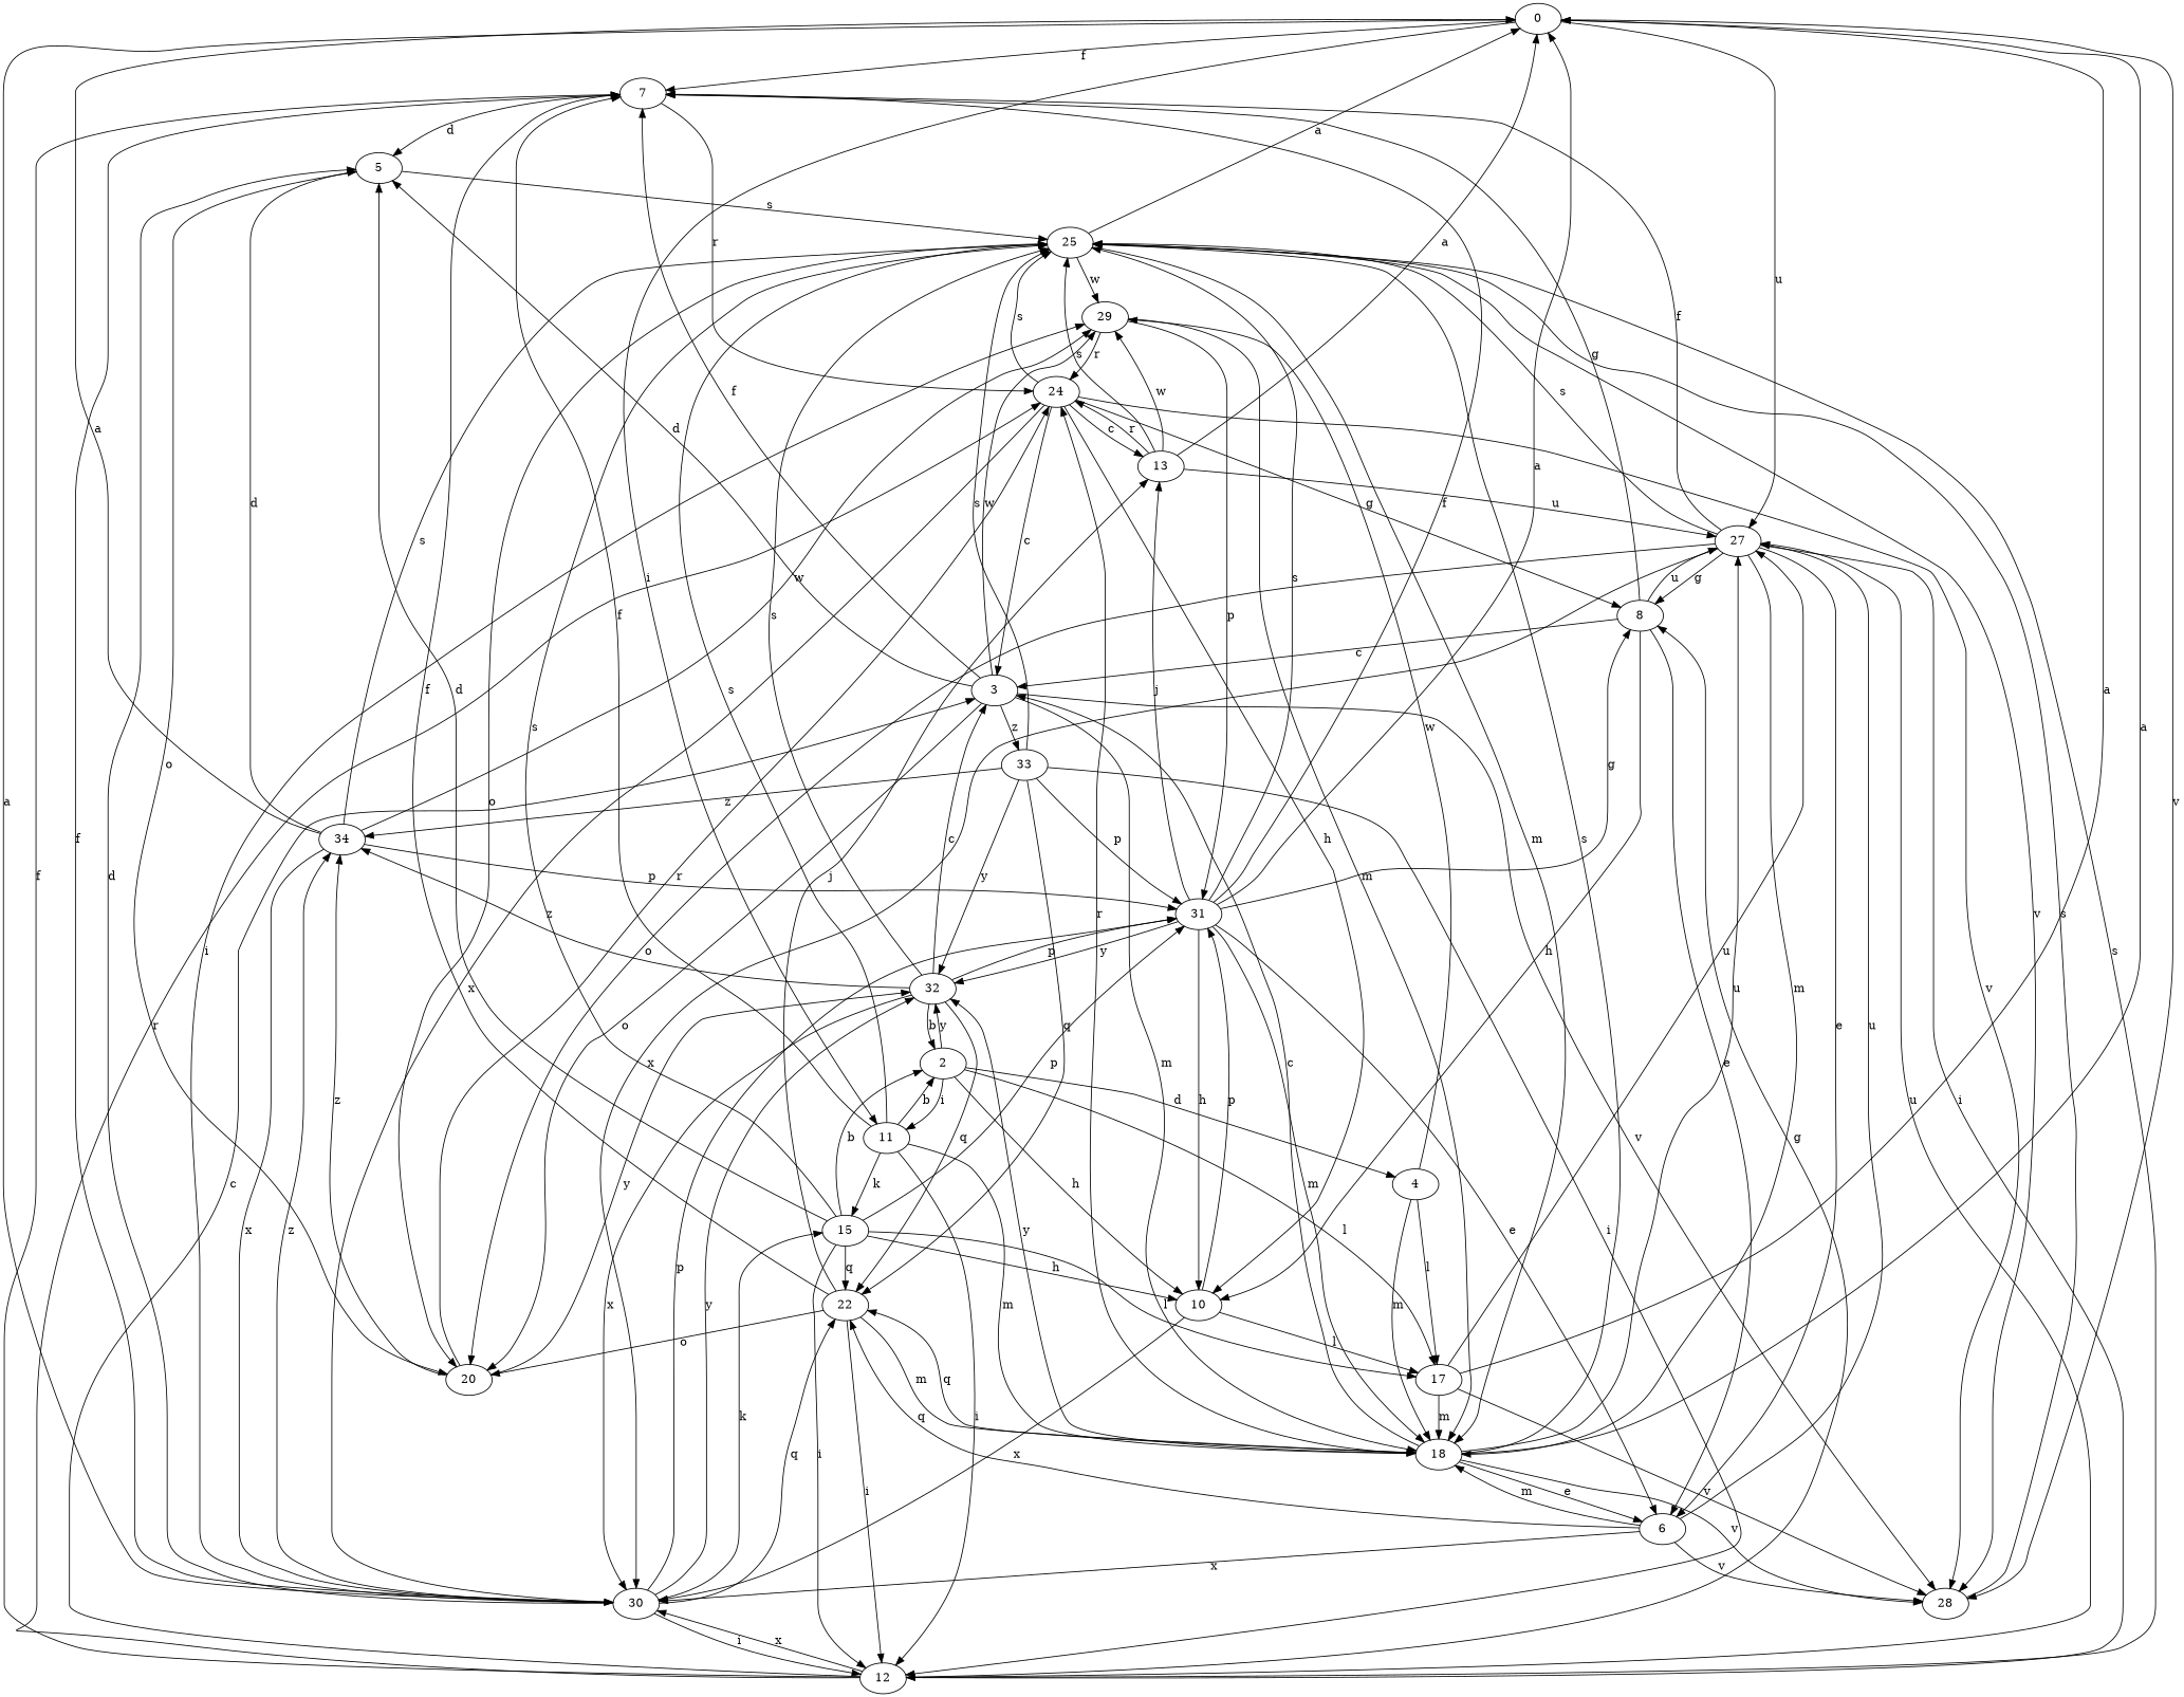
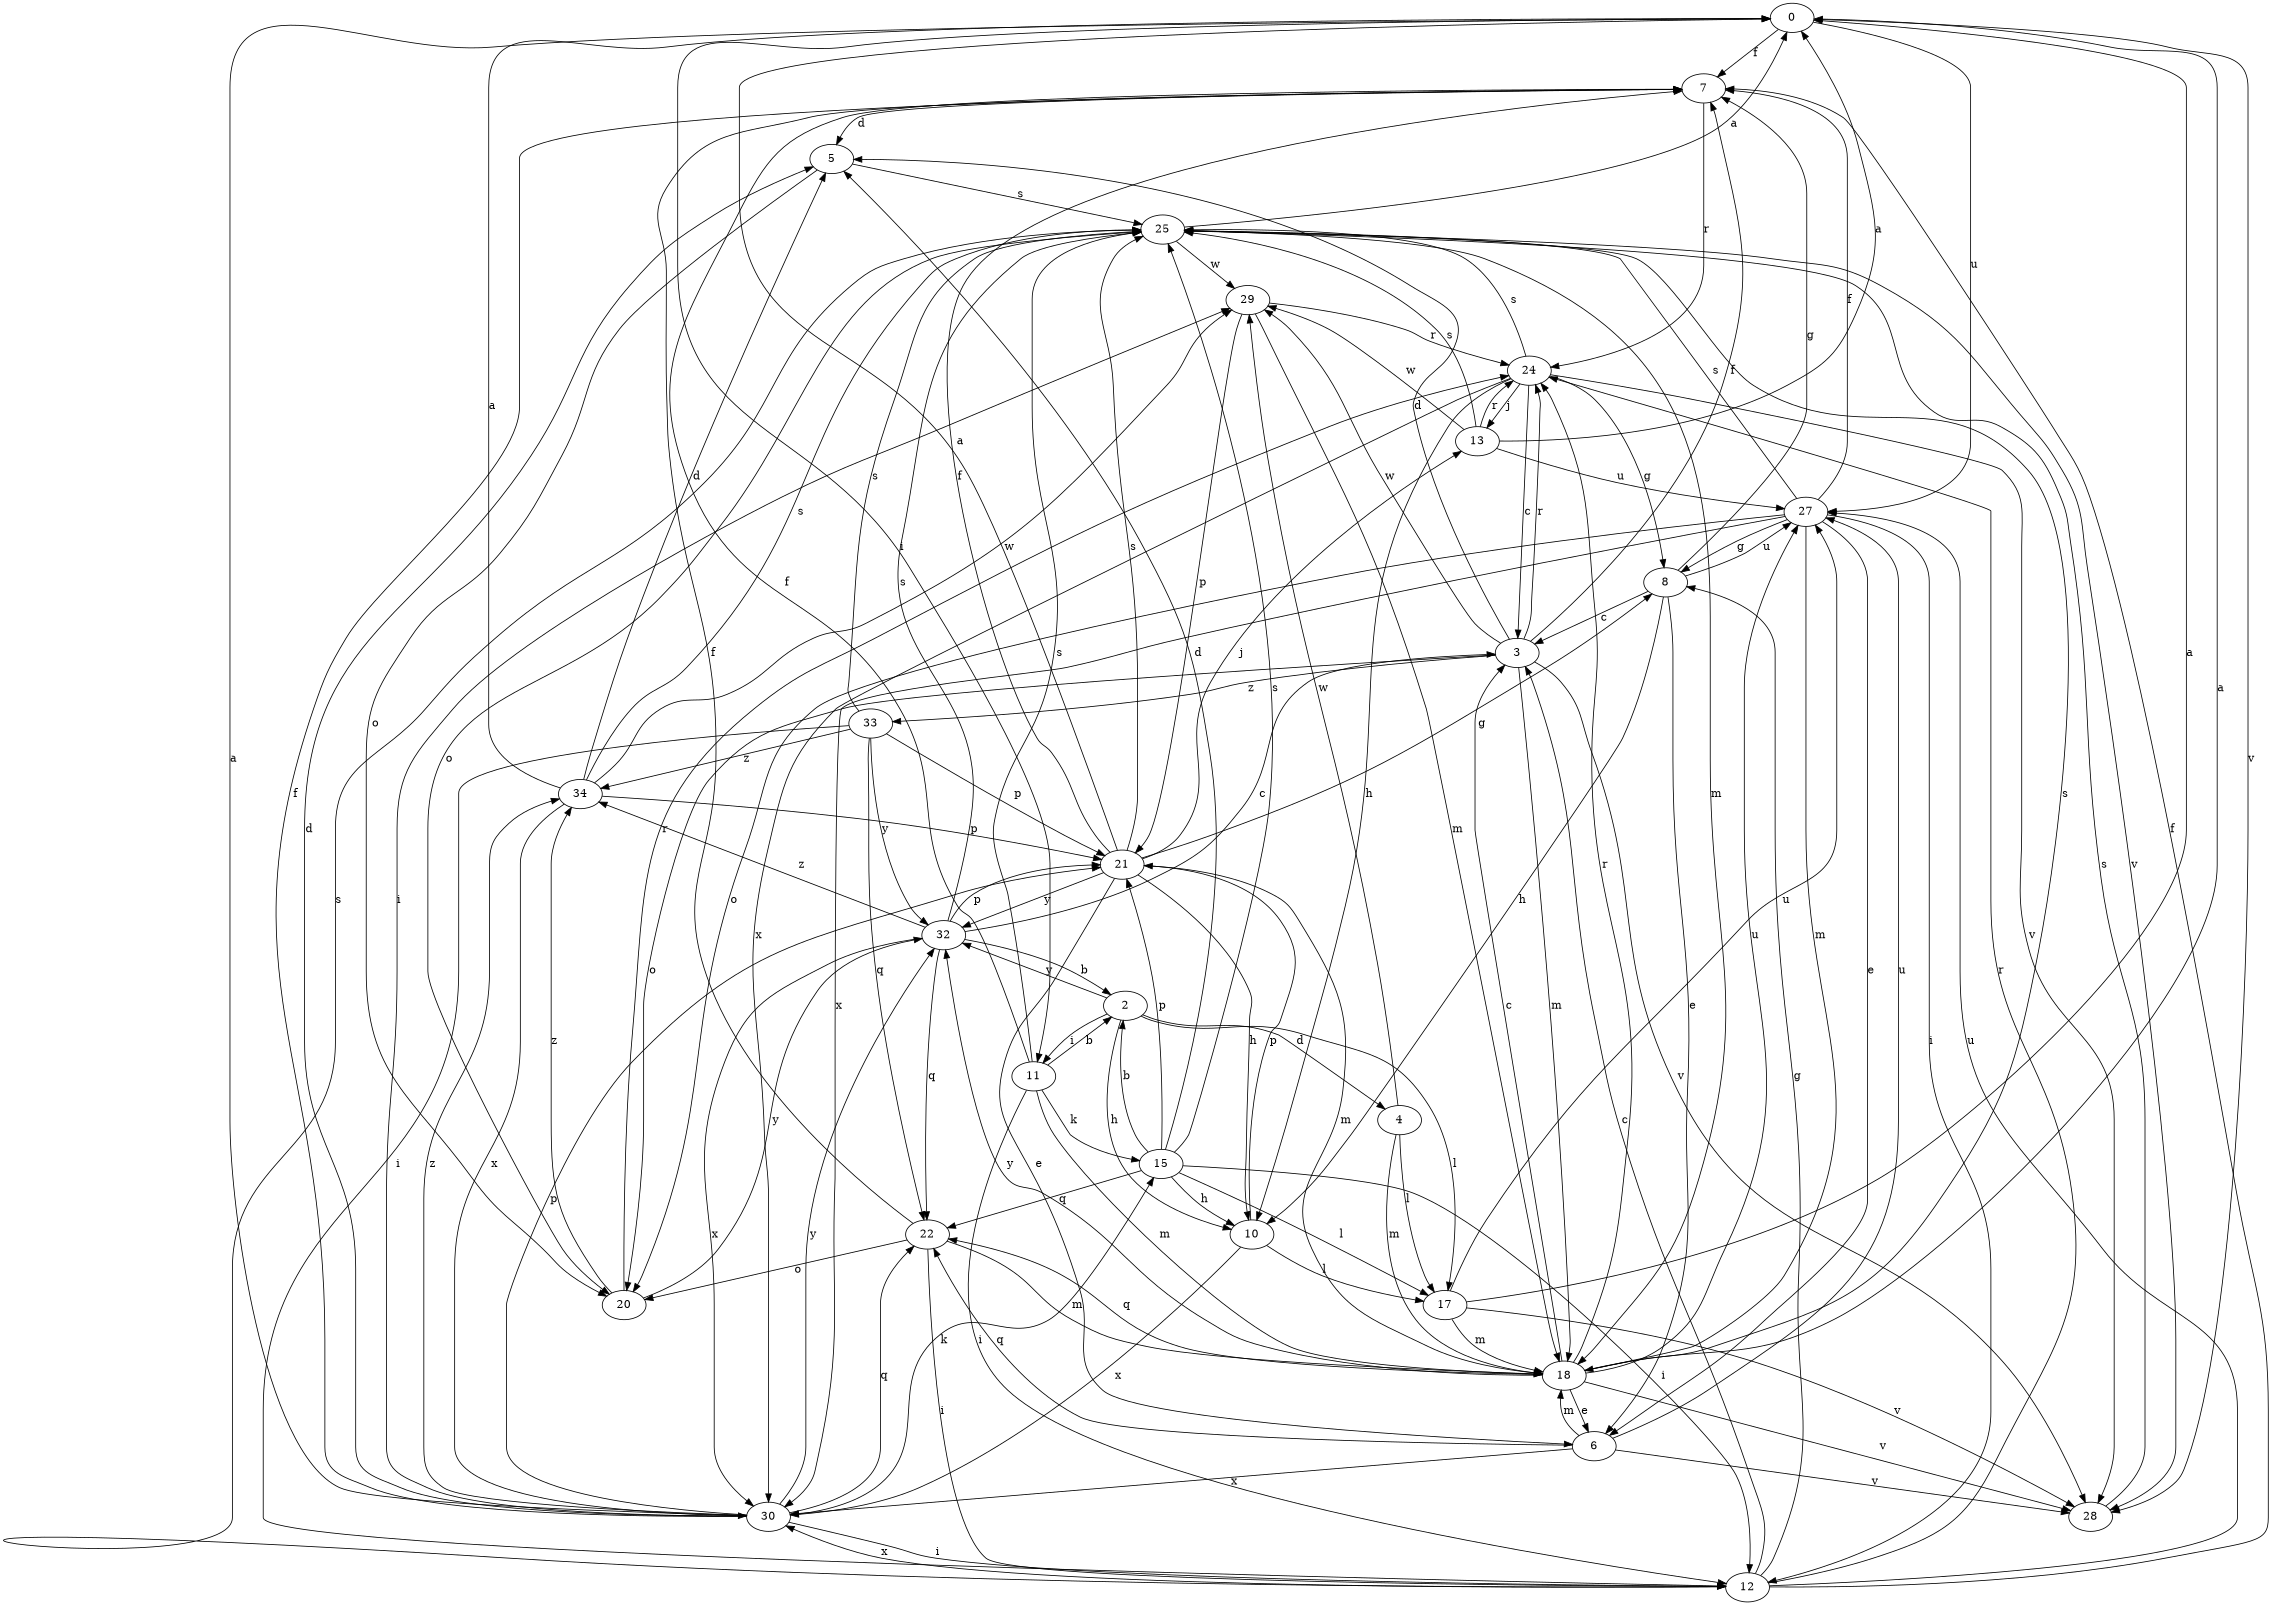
  strict digraph {
    0
    7
    11
    27
    28
    5
    24
    2
    18
    25
    12
    15
    20
    6
    30
    8
    4
    10
    17
    32
    29
-   21 [label=31]
+   21
    3
    22
    34
    33
    13
    0 -> 7 [label=f]
    0 -> 11 [label=i]
    0 -> 27 [label=u]
    0 -> 28 [label=v]
    7 -> 5 [label=d]
    7 -> 24 [label=r]
    11 -> 7 [label=f]
    11 -> 2 [label=b]
    11 -> 18 [label=m]
    11 -> 25 [label=s]
    11 -> 12 [label=i]
    11 -> 15 [label=k]
    27 -> 7 [label=f]
    27 -> 18 [label=m]
    27 -> 25 [label=s]
    27 -> 12 [label=i]
    27 -> 20 [label=o]
    27 -> 6 [label=e]
    27 -> 30 [label=x]
    27 -> 8 [label=g]
    28 -> 25 [label=s]
    5 -> 25 [label=s]
    5 -> 20 [label=o]
    24 -> 28 [label=v]
    24 -> 25 [label=s]
    24 -> 30 [label=x]
    24 -> 8 [label=g]
    24 -> 10 [label=h]
    24 -> 3 [label=c]
-   24 -> 13 [label=c]
+   24 -> 13 [label=j]
    2 -> 11 [label=i]
    2 -> 4 [label=d]
    2 -> 10 [label=h]
    2 -> 17 [label=l]
    2 -> 32 [label=y]
    18 -> 0 [label=a]
    18 -> 27 [label=u]
    18 -> 28 [label=v]
    18 -> 24 [label=r]
    18 -> 25 [label=s]
    18 -> 6 [label=e]
    18 -> 32 [label=y]
    18 -> 3 [label=c]
    18 -> 22 [label=q]
    25 -> 0 [label=a]
    25 -> 28 [label=v]
    25 -> 18 [label=m]
    25 -> 20 [label=o]
    25 -> 29 [label=w]
    12 -> 7 [label=f]
    12 -> 27 [label=u]
    12 -> 24 [label=r]
    12 -> 25 [label=s]
    12 -> 30 [label=x]
    12 -> 8 [label=g]
    12 -> 3 [label=c]
    15 -> 5 [label=d]
    15 -> 2 [label=b]
    15 -> 25 [label=s]
    15 -> 12 [label=i]
    15 -> 10 [label=h]
    15 -> 17 [label=l]
    15 -> 21 [label=p]
    15 -> 22 [label=q]
    20 -> 24 [label=r]
    20 -> 32 [label=y]
    20 -> 34 [label=z]
    6 -> 27 [label=u]
    6 -> 28 [label=v]
    6 -> 18 [label=m]
    6 -> 30 [label=x]
    6 -> 22 [label=q]
    30 -> 0 [label=a]
    30 -> 7 [label=f]
    30 -> 5 [label=d]
    30 -> 12 [label=i]
    30 -> 15 [label=k]
    30 -> 32 [label=y]
    30 -> 29 [label=i]
    30 -> 21 [label=p]
    30 -> 22 [label=q]
    30 -> 34 [label=z]
    8 -> 7 [label=g]
    8 -> 27 [label=u]
    8 -> 6 [label=e]
    8 -> 10 [label=h]
    8 -> 3 [label=c]
    4 -> 18 [label=m]
    4 -> 17 [label=l]
    4 -> 29 [label=w]
    10 -> 30 [label=x]
    10 -> 17 [label=l]
    10 -> 21 [label=p]
    17 -> 0 [label=a]
    17 -> 27 [label=u]
    17 -> 28 [label=v]
    17 -> 18 [label=m]
    32 -> 2 [label=b]
    32 -> 25 [label=s]
    32 -> 30 [label=x]
    32 -> 21 [label=p]
    32 -> 3 [label=c]
    32 -> 22 [label=q]
    32 -> 34 [label=z]
    29 -> 24 [label=r]
    29 -> 18 [label=m]
    29 -> 21 [label=p]
    21 -> 0 [label=a]
    21 -> 7 [label=f]
    21 -> 18 [label=m]
    21 -> 25 [label=s]
    21 -> 6 [label=e]
    21 -> 8 [label=g]
    21 -> 10 [label=h]
    21 -> 32 [label=y]
    21 -> 13 [label=j]
    3 -> 7 [label=f]
    3 -> 28 [label=v]
    3 -> 5 [label=d]
+   3 -> 24 [label=r]
    3 -> 18 [label=m]
    3 -> 20 [label=o]
    3 -> 29 [label=w]
    3 -> 33 [label=z]
    22 -> 7 [label=f]
    22 -> 18 [label=m]
    22 -> 12 [label=i]
    22 -> 20 [label=o]
-   22 -> 13 [label=j]
    34 -> 0 [label=a]
    34 -> 5 [label=d]
    34 -> 25 [label=s]
    34 -> 30 [label=x]
    34 -> 29 [label=w]
    34 -> 21 [label=p]
    33 -> 25 [label=s]
    33 -> 12 [label=i]
    33 -> 32 [label=y]
    33 -> 21 [label=p]
    33 -> 22 [label=q]
    33 -> 34 [label=z]
    13 -> 0 [label=a]
    13 -> 27 [label=u]
    13 -> 24 [label=r]
    13 -> 25 [label=s]
    13 -> 29 [label=w]
  }
